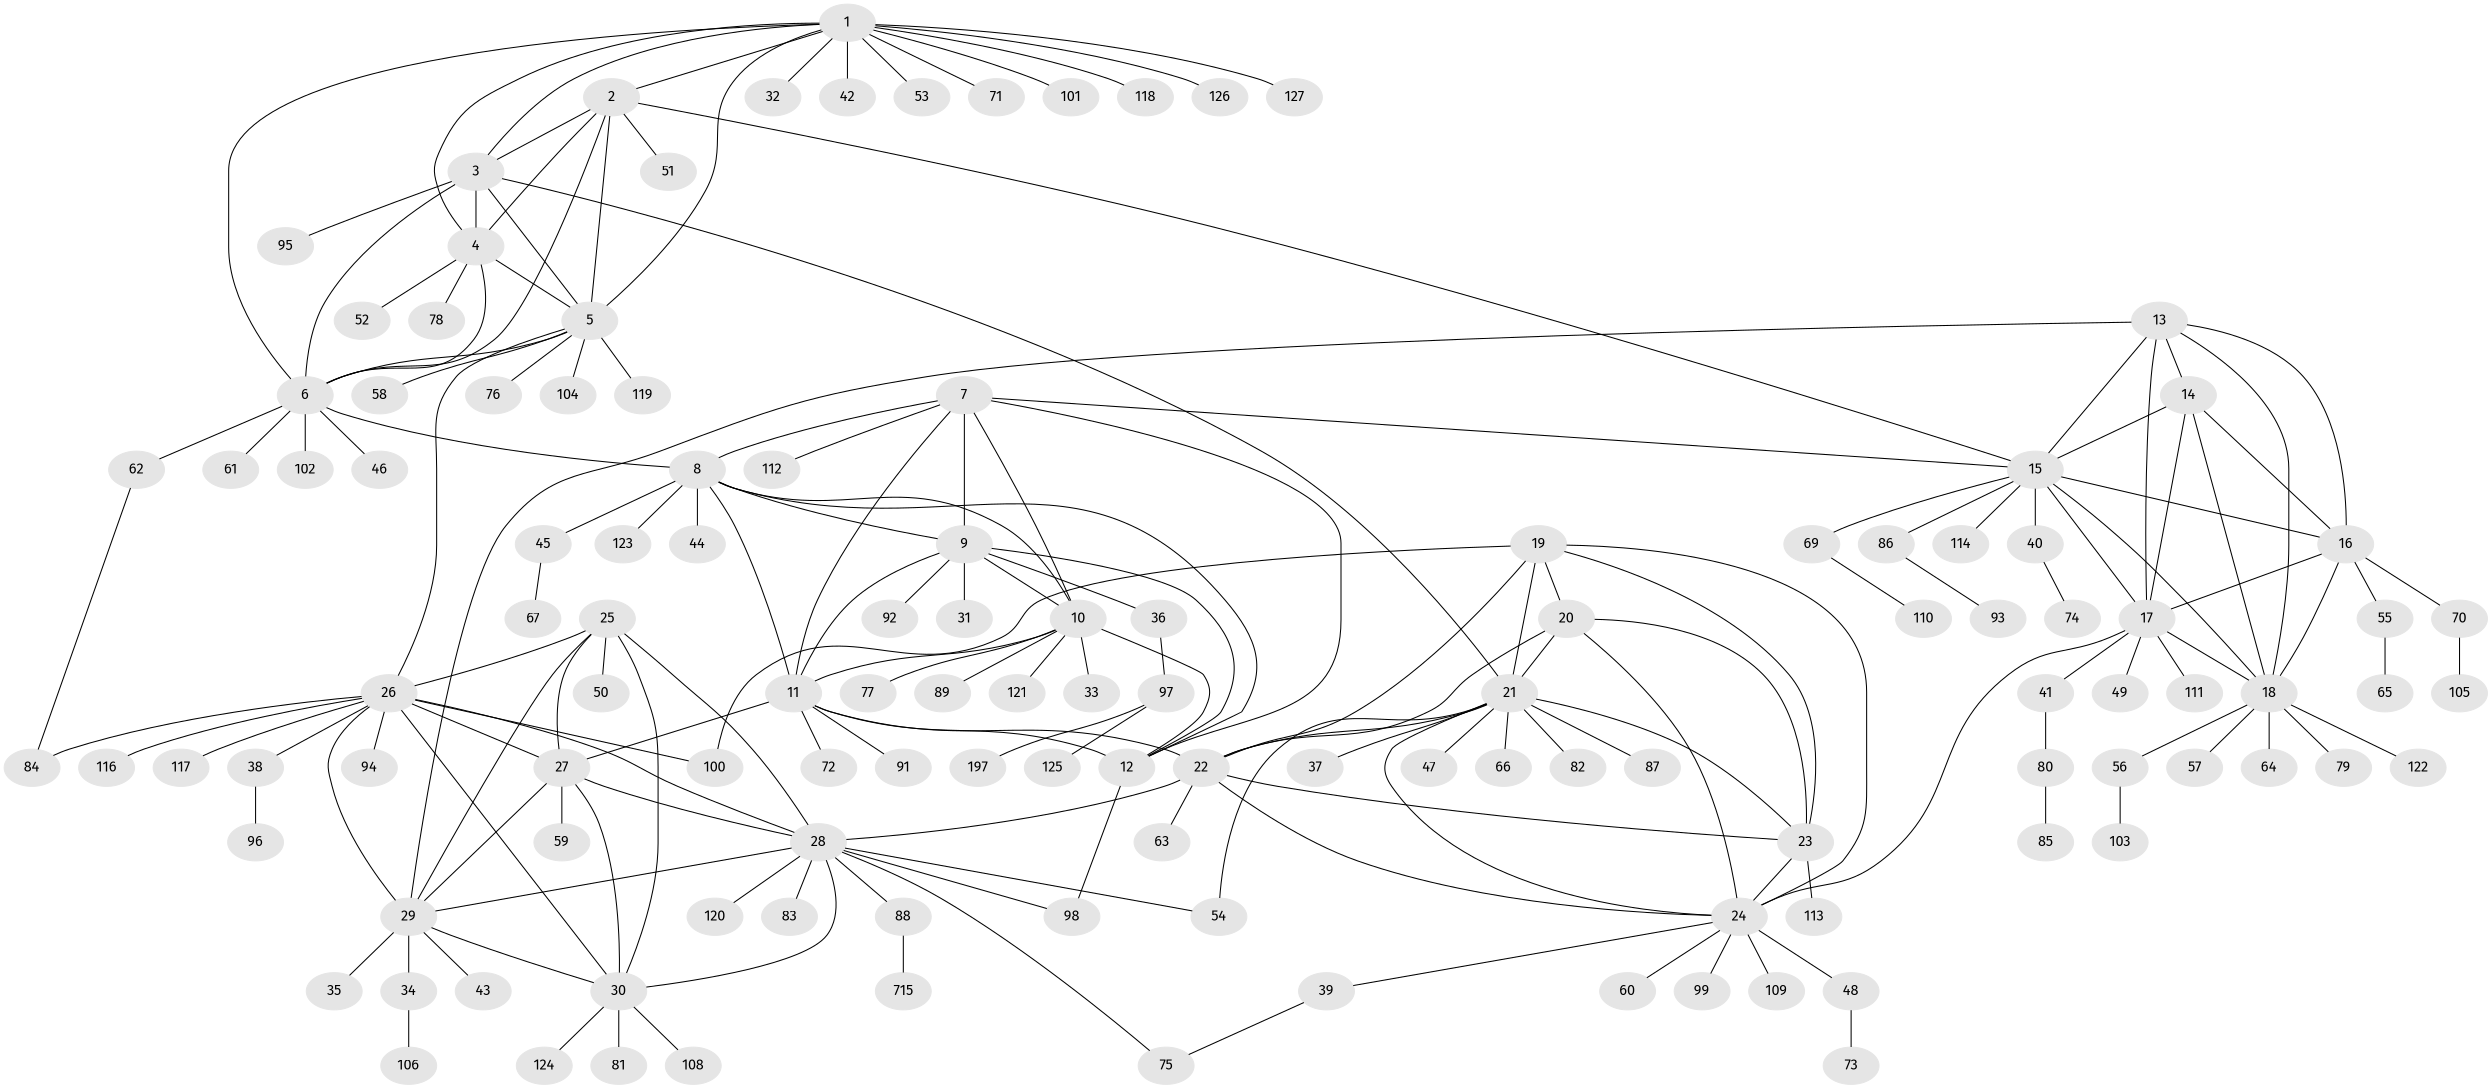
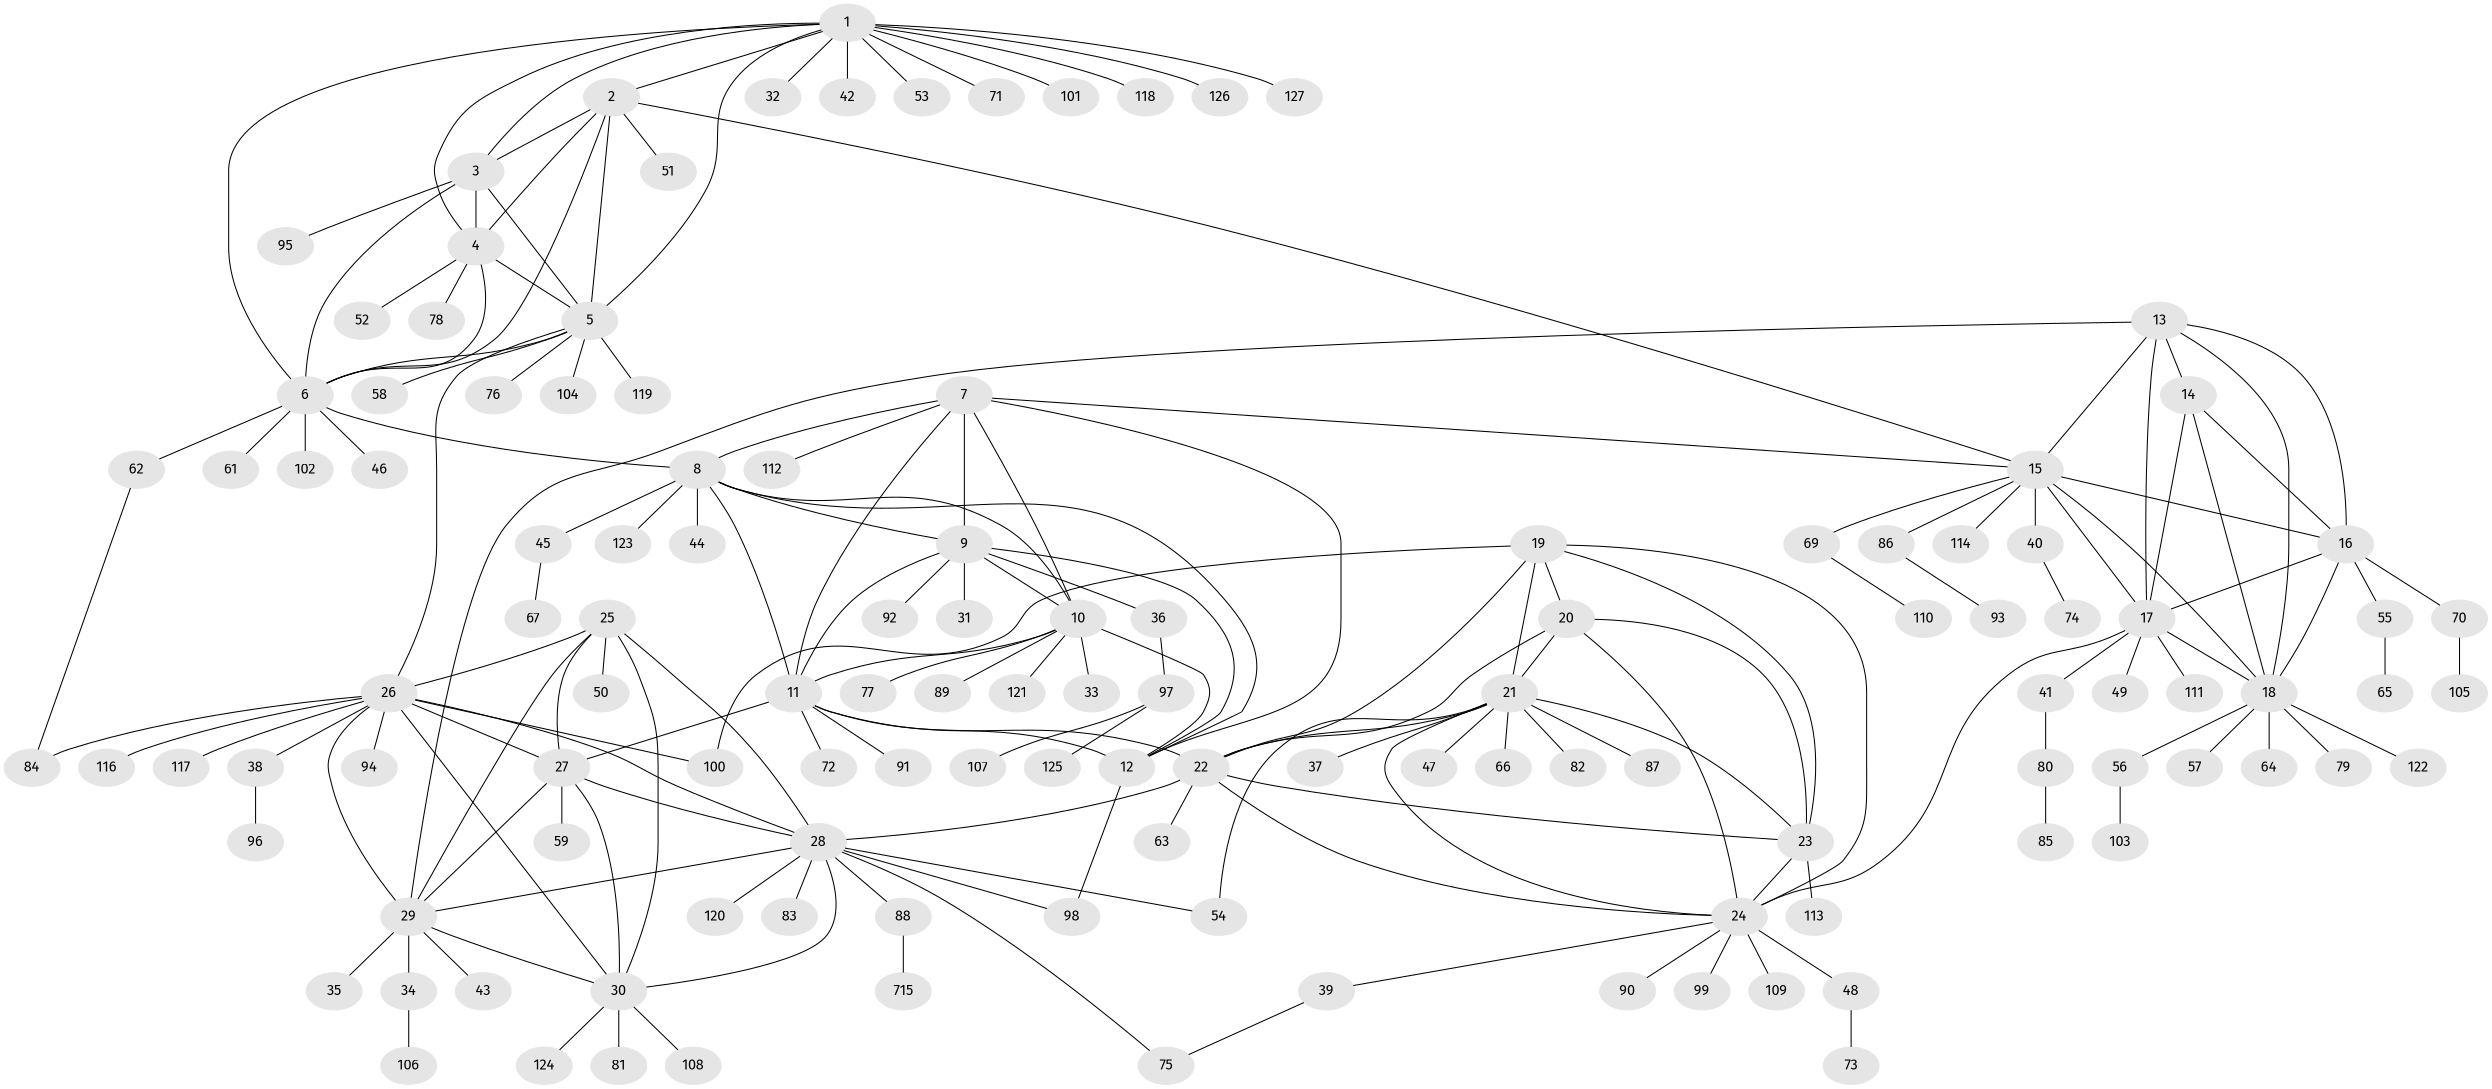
  graph {
    fontname="Fira Sans"
    node [color=gray90 fontname="Fira Sans" style=filled]
    edge [fontname="Fira Sans"]
    1
    2
    3
    4
    5
    6
    32
    42
    53
    71
    101
    118
    126
    127
    15
    51
    21
    95
    52
    78
    26
    58
    76
    104
    119
    8
    46
    61
    62
    102
    16
    17
    18
    40
    69
    86
    114
    22
    24
    23
    37
    47
    54
    66
    82
    87
    27
    29
    100
    28
    30
    38
    84
    94
    116
    117
    9
    10
    11
    12
    44
    45
    123
    7
    112
    31
    36
    92
    33
    77
    89
    121
    72
    91
    98
    67
    97
    63
    59
    13
    14
    55
    70
    41
    49
    111
    56
    57
    64
    79
    122
    34
    35
    43
    74
    110
    93
    65
    105
    39
    48
-   60
+   60 [label=90]
    99
    109
    80
    103
    19
    20
    113
    75
    83
    88
    120
    73
    25
    50
    81
    108
    124
    96
    n121 [label=715]
    106
-   107 [label=197]
+   107
    125
    85
    1 -- 2
    1 -- 3
    1 -- 4
    1 -- 5
    1 -- 6
    1 -- 32
    1 -- 42
    1 -- 53
    1 -- 71
    1 -- 101
    1 -- 118
    1 -- 126
    1 -- 127
    2 -- 3
    2 -- 4
    2 -- 5
    2 -- 6
    2 -- 15
    2 -- 51
    3 -- 4
    3 -- 5
    3 -- 6
-   3 -- 21
    3 -- 95
    4 -- 5
    4 -- 6
    4 -- 52
    4 -- 78
    5 -- 6
    5 -- 26
    5 -- 58
    5 -- 76
    5 -- 104
    5 -- 119
    6 -- 8
    6 -- 46
    6 -- 61
    6 -- 62
    6 -- 102
    15 -- 16
    15 -- 17
    15 -- 18
    15 -- 40
    15 -- 69
    15 -- 86
    15 -- 114
    21 -- 22
    21 -- 24
    21 -- 23
    21 -- 37
    21 -- 47
    21 -- 54
    21 -- 66
    21 -- 82
    21 -- 87
    26 -- 27
    26 -- 29
    26 -- 100
    26 -- 28
    26 -- 30
    26 -- 38
    26 -- 84
    26 -- 94
    26 -- 116
    26 -- 117
    8 -- 9
    8 -- 10
    8 -- 11
    8 -- 12
    8 -- 44
    8 -- 45
    8 -- 123
    62 -- 84
    16 -- 17
    16 -- 18
    16 -- 55
    16 -- 70
    17 -- 18
    17 -- 24
    17 -- 41
    17 -- 49
    17 -- 111
    18 -- 56
    18 -- 57
    18 -- 64
    18 -- 79
    18 -- 122
    40 -- 74
    69 -- 110
    86 -- 93
    22 -- 24
    22 -- 23
    22 -- 28
    22 -- 63
    24 -- 39
    24 -- 48
    24 -- 60
    24 -- 99
    24 -- 109
    23 -- 24
    23 -- 113
    27 -- 29
    27 -- 28
    27 -- 30
    27 -- 59
    29 -- 30
    29 -- 34
    29 -- 35
    29 -- 43
    28 -- 54
    28 -- 29
    28 -- 30
    28 -- 98
    28 -- 75
    28 -- 83
    28 -- 88
    28 -- 120
    30 -- 81
    30 -- 108
    30 -- 124
    38 -- 96
    9 -- 10
    9 -- 11
    9 -- 12
    9 -- 31
    9 -- 36
    9 -- 92
    10 -- 11
    10 -- 12
    10 -- 33
    10 -- 77
    10 -- 89
    10 -- 121
    11 -- 22
    11 -- 27
    11 -- 12
    11 -- 72
    11 -- 91
    12 -- 98
    45 -- 67
    7 -- 15
    7 -- 8
    7 -- 9
    7 -- 10
    7 -- 11
    7 -- 12
    7 -- 112
    36 -- 97
    97 -- 107
    97 -- 125
    13 -- 15
    13 -- 16
    13 -- 17
    13 -- 18
    13 -- 29
    13 -- 14
-   14 -- 15
    14 -- 16
    14 -- 17
    14 -- 18
    55 -- 65
    70 -- 105
    41 -- 80
    56 -- 103
    34 -- 106
    39 -- 75
    48 -- 73
    80 -- 85
    19 -- 21
    19 -- 22
    19 -- 24
    19 -- 23
    19 -- 100
    19 -- 20
    20 -- 21
    20 -- 22
    20 -- 24
    20 -- 23
    88 -- n121
    25 -- 26
    25 -- 27
    25 -- 29
    25 -- 28
    25 -- 30
    25 -- 50
  }
